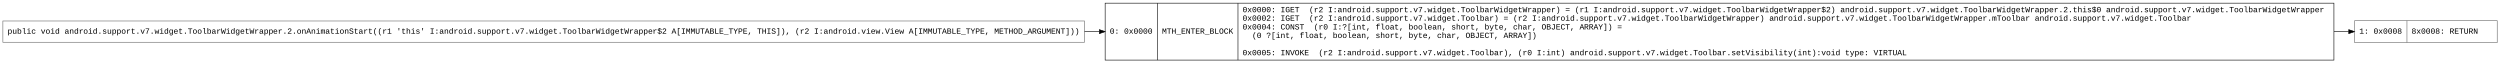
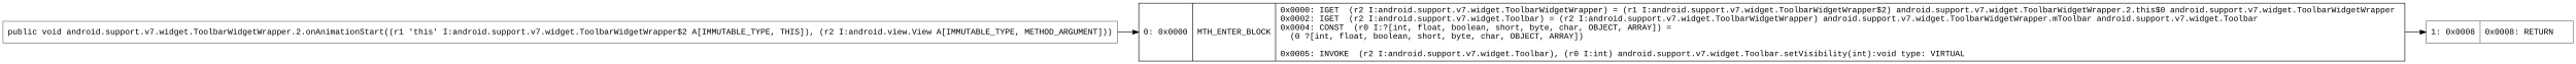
  digraph {
    rankdir=LR
    fontname="Liberation Mono"
    node [shape=record color=gray40 fontname="Liberation Mono"]
    edge [fontname="Liberation Mono"]
    n1 [label="{0\:\ 0x0000|MTH_ENTER_BLOCK\l|0x0000: IGET  (r2 I:android.support.v7.widget.ToolbarWidgetWrapper) = (r1 I:android.support.v7.widget.ToolbarWidgetWrapper$2) android.support.v7.widget.ToolbarWidgetWrapper.2.this$0 android.support.v7.widget.ToolbarWidgetWrapper \l0x0002: IGET  (r2 I:android.support.v7.widget.Toolbar) = (r2 I:android.support.v7.widget.ToolbarWidgetWrapper) android.support.v7.widget.ToolbarWidgetWrapper.mToolbar android.support.v7.widget.Toolbar \l0x0004: CONST  (r0 I:?[int, float, boolean, short, byte, char, OBJECT, ARRAY]) = \l  (0 ?[int, float, boolean, short, byte, char, OBJECT, ARRAY])\l \l0x0005: INVOKE  (r2 I:android.support.v7.widget.Toolbar), (r0 I:int) android.support.v7.widget.Toolbar.setVisibility(int):void type: VIRTUAL \l}" color=black]
-   n2 [label="{1\:\ 0x0008|8x0008: RETURN   \l}"]
+   n2 [label="{1\:\ 0x0008|0x0008: RETURN   \l}"]
    n3 [label="{public void android.support.v7.widget.ToolbarWidgetWrapper.2.onAnimationStart((r1 'this' I:android.support.v7.widget.ToolbarWidgetWrapper$2 A[IMMUTABLE_TYPE, THIS]), (r2 I:android.view.View A[IMMUTABLE_TYPE, METHOD_ARGUMENT])) }"]
    n1 -> n2
    n3 -> n1
  }
